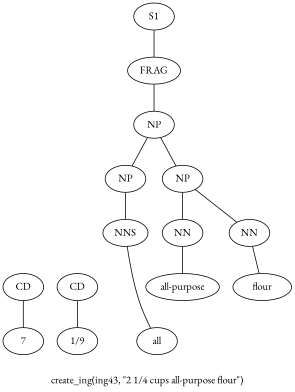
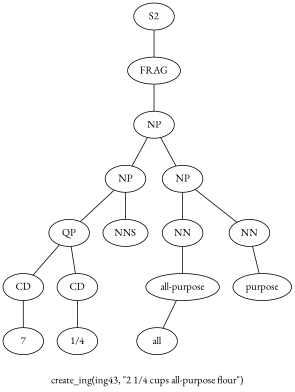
  graph {
    fontname="EB Garamond"
    label="create_ing(ing43, \"2 1/4 cups all-purpose flour\")"
    node [fontname="EB Garamond"]
    edge [fontname="EB Garamond"]
-   n1 [label=S1]
+   n1 [label=S2]
    n2 [label=FRAG]
    n3 [label=NP]
    n4 [label=NP]
    n5 [label=NP]
+   n6 [label=QP]
    n7 [label=NNS]
    n8 [label=NN]
    n9 [label=NN]
    n10 [label=CD]
    n11 [label=CD]
    n12 [label=all]
    n13 [label=7]
-   n14 [label="1/9"]
+   n14 [label="1/4"]
    n15 [label="all-purpose"]
-   n16 [label=flour]
+   n16 [label=purpose]
    n1 -- n2
    n2 -- n3
    n3 -- n4
    n3 -- n5
+   n4 -- n6
    n4 -- n7
    n5 -- n8
    n5 -- n9
-   n7 -- n12
+   n6 -- n10
+   n6 -- n11
+   n15 -- n12
    n8 -- n15
    n9 -- n16
    n10 -- n13
    n11 -- n14
  }
